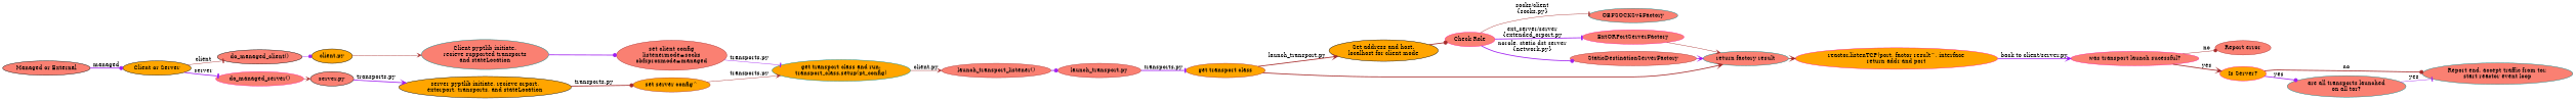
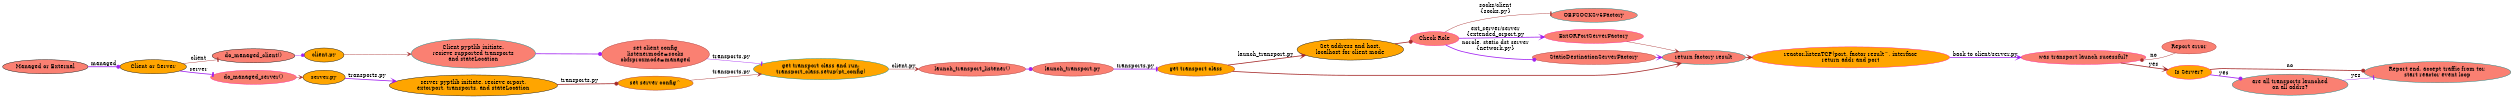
  digraph {
    rankdir=LR
    ranksep=.2
    node [color=black fillcolor=salmon style=filled]
    edge [arrowhead=vee color=brown style=bold]
    n1 [label="Managed or External"]
    n2 [fillcolor=orange label="Client or Server"]
    n3 [label="do_managed_client()"]
    n4 [color=deeppink label="do_managed_server()"]
    n5 [fillcolor=orange label="client.py"]
-   n6 [label="server.py"]
+   n6 [fillcolor=orange label="server.py"]
    n7 [color=teal label="Client pyptlib initiate.\nrecieve supported transports\nand stateLocation"]
    n8 [fillcolor=orange label="server pyptlib initiate, recieve orport,\nextorport, transports, and stateLocation"]
    n9 [color=brown label="set client config\nlistenermode=socks\nobfsproxmode=managed"]
    n10 [color=brown fillcolor=orange label="set server config^"]
    n11 [color=teal fillcolor=orange label="get transport class and run:\ntransport_class.setup(pt_config)"]
    n12 [color=brown label="launch_transport_listener()\n"]
    n13 [color=brown label="launch_transport.py"]
    n14 [color=brown fillcolor=orange label="get transport class"]
    n15 [fillcolor=orange label="Set address and host.\nlocalhost for client mode"]
    n16 [color=teal label="return factory result"]
    n17 [color=deeppink label="Check Role"]
    n18 [color=teal label=OBFSOCKSv5Factory]
    n19 [color=deeppink label=ExtORPortServerFactory]
    n20 [color=brown label=StaticDestinationServerFactory]
    n21 [color=deeppink fillcolor=orange label="reactor.listenTCP(port, factor result^, interface\nreturn addr and port"]
    n22 [color=deeppink label="was transport launch sucessful?"]
    n23 [color=brown label="Report error"]
    n24 [color=deeppink fillcolor=orange label="Is Server?"]
    n25 [color=teal label="Report end, accept traffic from tor,\nstart reactor event loop"]
-   n26 [color=teal label="are all transports launched\non all tor?"]
+   n26 [color=teal label="are all transports launched\non all addrs?"]
    n1 -> n2 [arrowhead=dot color=purple label=managed]
    n2 -> n3 [arrowhead=tee label=client style=solid]
    n2 -> n4 [arrowhead=tee color=purple label=server]
    n3 -> n5 [arrowhead=dot color=purple style=solid]
    n4 -> n6 [style=solid]
    n5 -> n7 [style=solid]
    n6 -> n8 [color=purple label="transports.py"]
    n7 -> n9 [arrowhead=dot color=purple]
    n8 -> n10 [arrowhead=dot label="transports.py"]
    n9 -> n11 [arrowhead=tee color=purple label="transports.py" style=solid]
    n10 -> n11 [label="transports.py" style=solid]
    n11 -> n12 [label="client.py" style=solid]
    n12 -> n13 [arrowhead=dot color=purple]
    n13 -> n14 [arrowhead=tee color=purple label="transports.py"]
    n14 -> n15 [label="launch_transport.py"]
    n14 -> n16
    n15 -> n17 [arrowhead=dot]
    n16 -> n21
    n17 -> n18 [arrowhead=tee label="socks/client\n{socks.py}" style=solid]
-   n17 -> n19 [arrowhead=tee color=purple label="ext_server/server\n{extended_orport.py"]
+   n17 -> n19 [color=purple label="ext_server/server\n{extended_orport.py"]
    n17 -> n20 [arrowhead=dot color=purple label="norole, static dst server\n{network.py}"]
    n19 -> n16 [style=solid]
    n20 -> n16 [color=purple]
    n21 -> n22 [color=purple label="back to client/server.py"]
-   n22 -> n23 [arrowhead=dot label=no style=solid]
+   n23 -> n22 [arrowhead=dot label=no style=solid]
    n22 -> n24 [label=yes]
    n24 -> n25 [arrowhead=dot label=no]
    n24 -> n26 [arrowhead=dot color=purple label=yes]
    n26 -> n25 [arrowhead=tee color=purple label=yes style=solid]
  }
